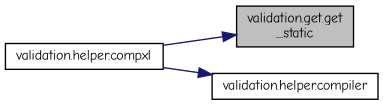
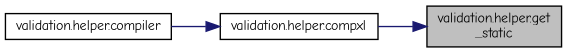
  digraph {
    fontname="Comic Neue"
    rankdir=RL
    node [color=black fillcolor=white fontname="Comic Neue" fontsize=10 shape=record style=filled]
    edge [color=midnightblue dir=back fontname="Comic Neue" fontsize=10 labelfontname=Helvetica labelfontsize=10 style=solid]
-   n1 [fillcolor=grey75 fontcolor=black height=0.2 label="validation.get.get\l_static" width=0.4]
+   n1 [fillcolor=grey75 fontcolor=black height=0.2 label="validation.helper.get\l_static" width=0.4]
    n2 [height=0.2 label="validation.helper.compxl" width=0.4]
    n3 [height=0.2 label="validation.helper.compiler" width=0.4]
    n1 -> n2
-   n3 -> n2
+   n2 -> n3
  }
